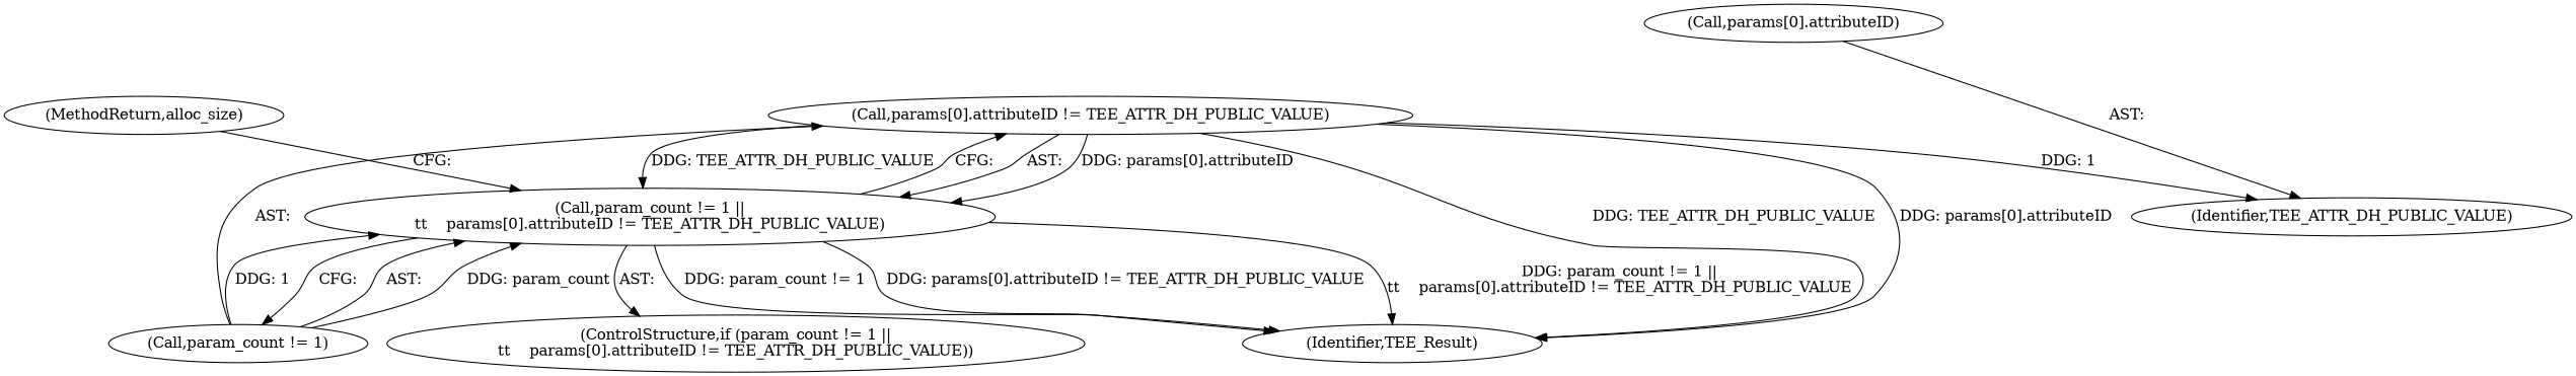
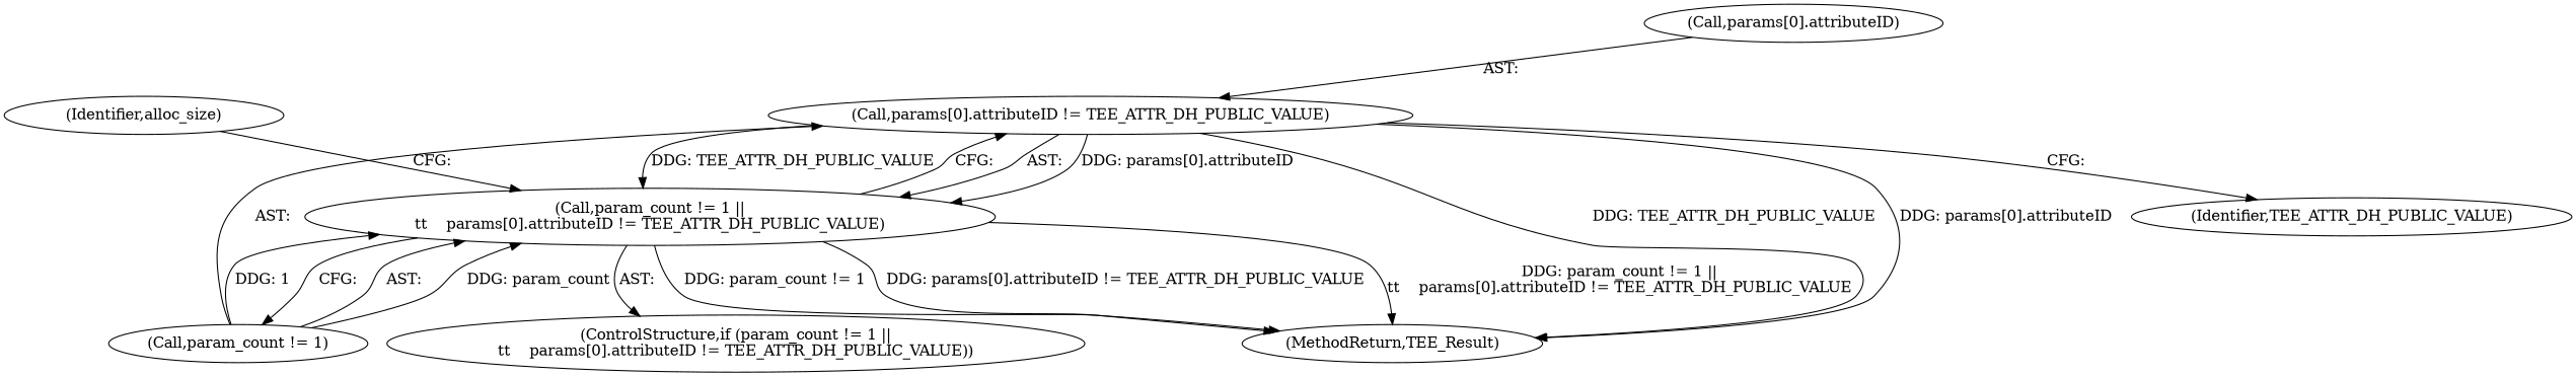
  digraph {
    n1 [label="(Call,params[0].attributeID != TEE_ATTR_DH_PUBLIC_VALUE)"]
    n2 [label="(Call,param_count != 1 ||\n\t\t    params[0].attributeID != TEE_ATTR_DH_PUBLIC_VALUE)"]
-   n3 [label="(Identifier,TEE_Result)"]
+   n3 [label="(MethodReturn,TEE_Result)"]
    n4 [label="(Identifier,TEE_ATTR_DH_PUBLIC_VALUE)"]
    n5 [label="(Call,param_count != 1)"]
    n6 [label="(ControlStructure,if (param_count != 1 ||\n\t\t    params[0].attributeID != TEE_ATTR_DH_PUBLIC_VALUE))"]
    n7 [label="(Call,params[0].attributeID)"]
-   n8 [label="(MethodReturn,alloc_size)"]
+   n8 [label="(Identifier,alloc_size)"]
    n1 -> n2 [label="AST: "]
    n1 -> n2 [label="DDG: params[0].attributeID"]
    n1 -> n2 [label="DDG: TEE_ATTR_DH_PUBLIC_VALUE"]
    n1 -> n3 [label="DDG: TEE_ATTR_DH_PUBLIC_VALUE"]
    n1 -> n3 [label="DDG: params[0].attributeID"]
-   n1 -> n4 [label="DDG: 1"]
+   n1 -> n4 [label="CFG: "]
    n2 -> n1 [label="CFG: "]
    n2 -> n3 [label="DDG: param_count != 1 ||\n\t\t    params[0].attributeID != TEE_ATTR_DH_PUBLIC_VALUE"]
    n2 -> n3 [label="DDG: param_count != 1"]
    n2 -> n3 [label="DDG: params[0].attributeID != TEE_ATTR_DH_PUBLIC_VALUE"]
    n2 -> n5 [label="CFG: "]
    n2 -> n6 [label="AST: "]
    n5 -> n1 [label="AST: "]
    n5 -> n2 [label="AST: "]
    n5 -> n2 [label="DDG: param_count"]
    n5 -> n2 [label="DDG: 1"]
-   n7 -> n4 [label="AST: "]
+   n7 -> n1 [label="AST: "]
    n8 -> n2 [label="CFG: "]
  }
